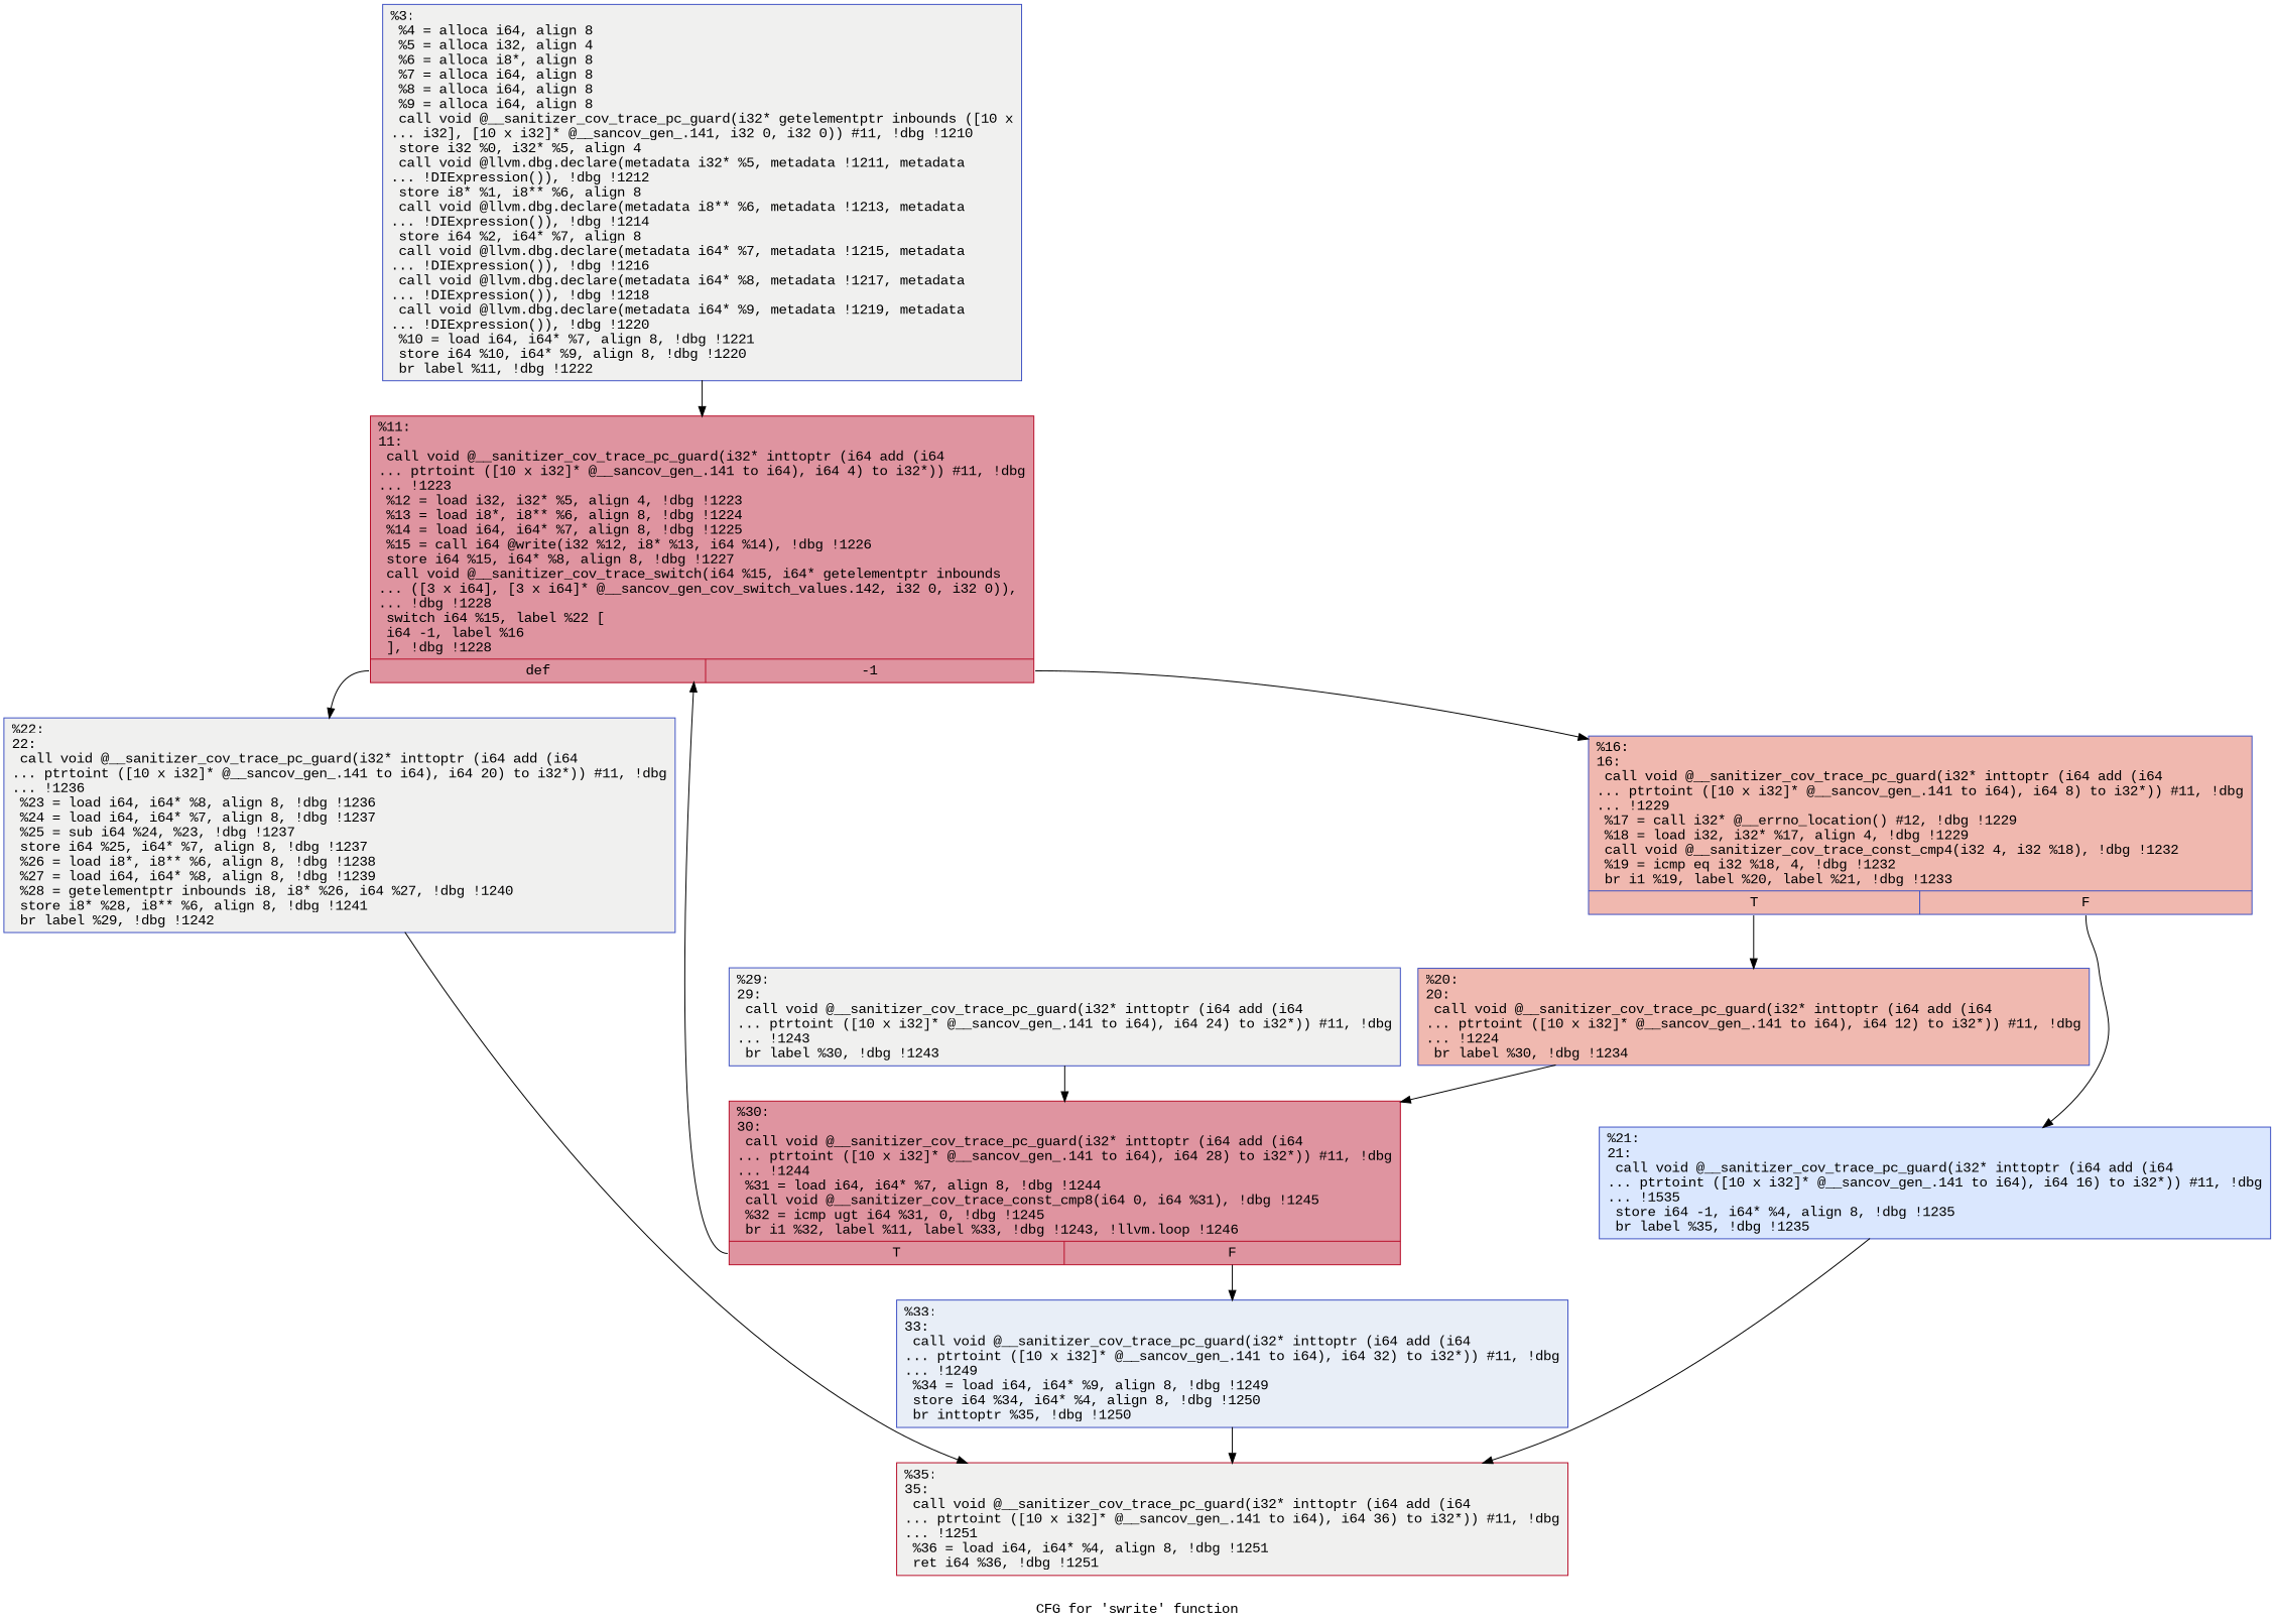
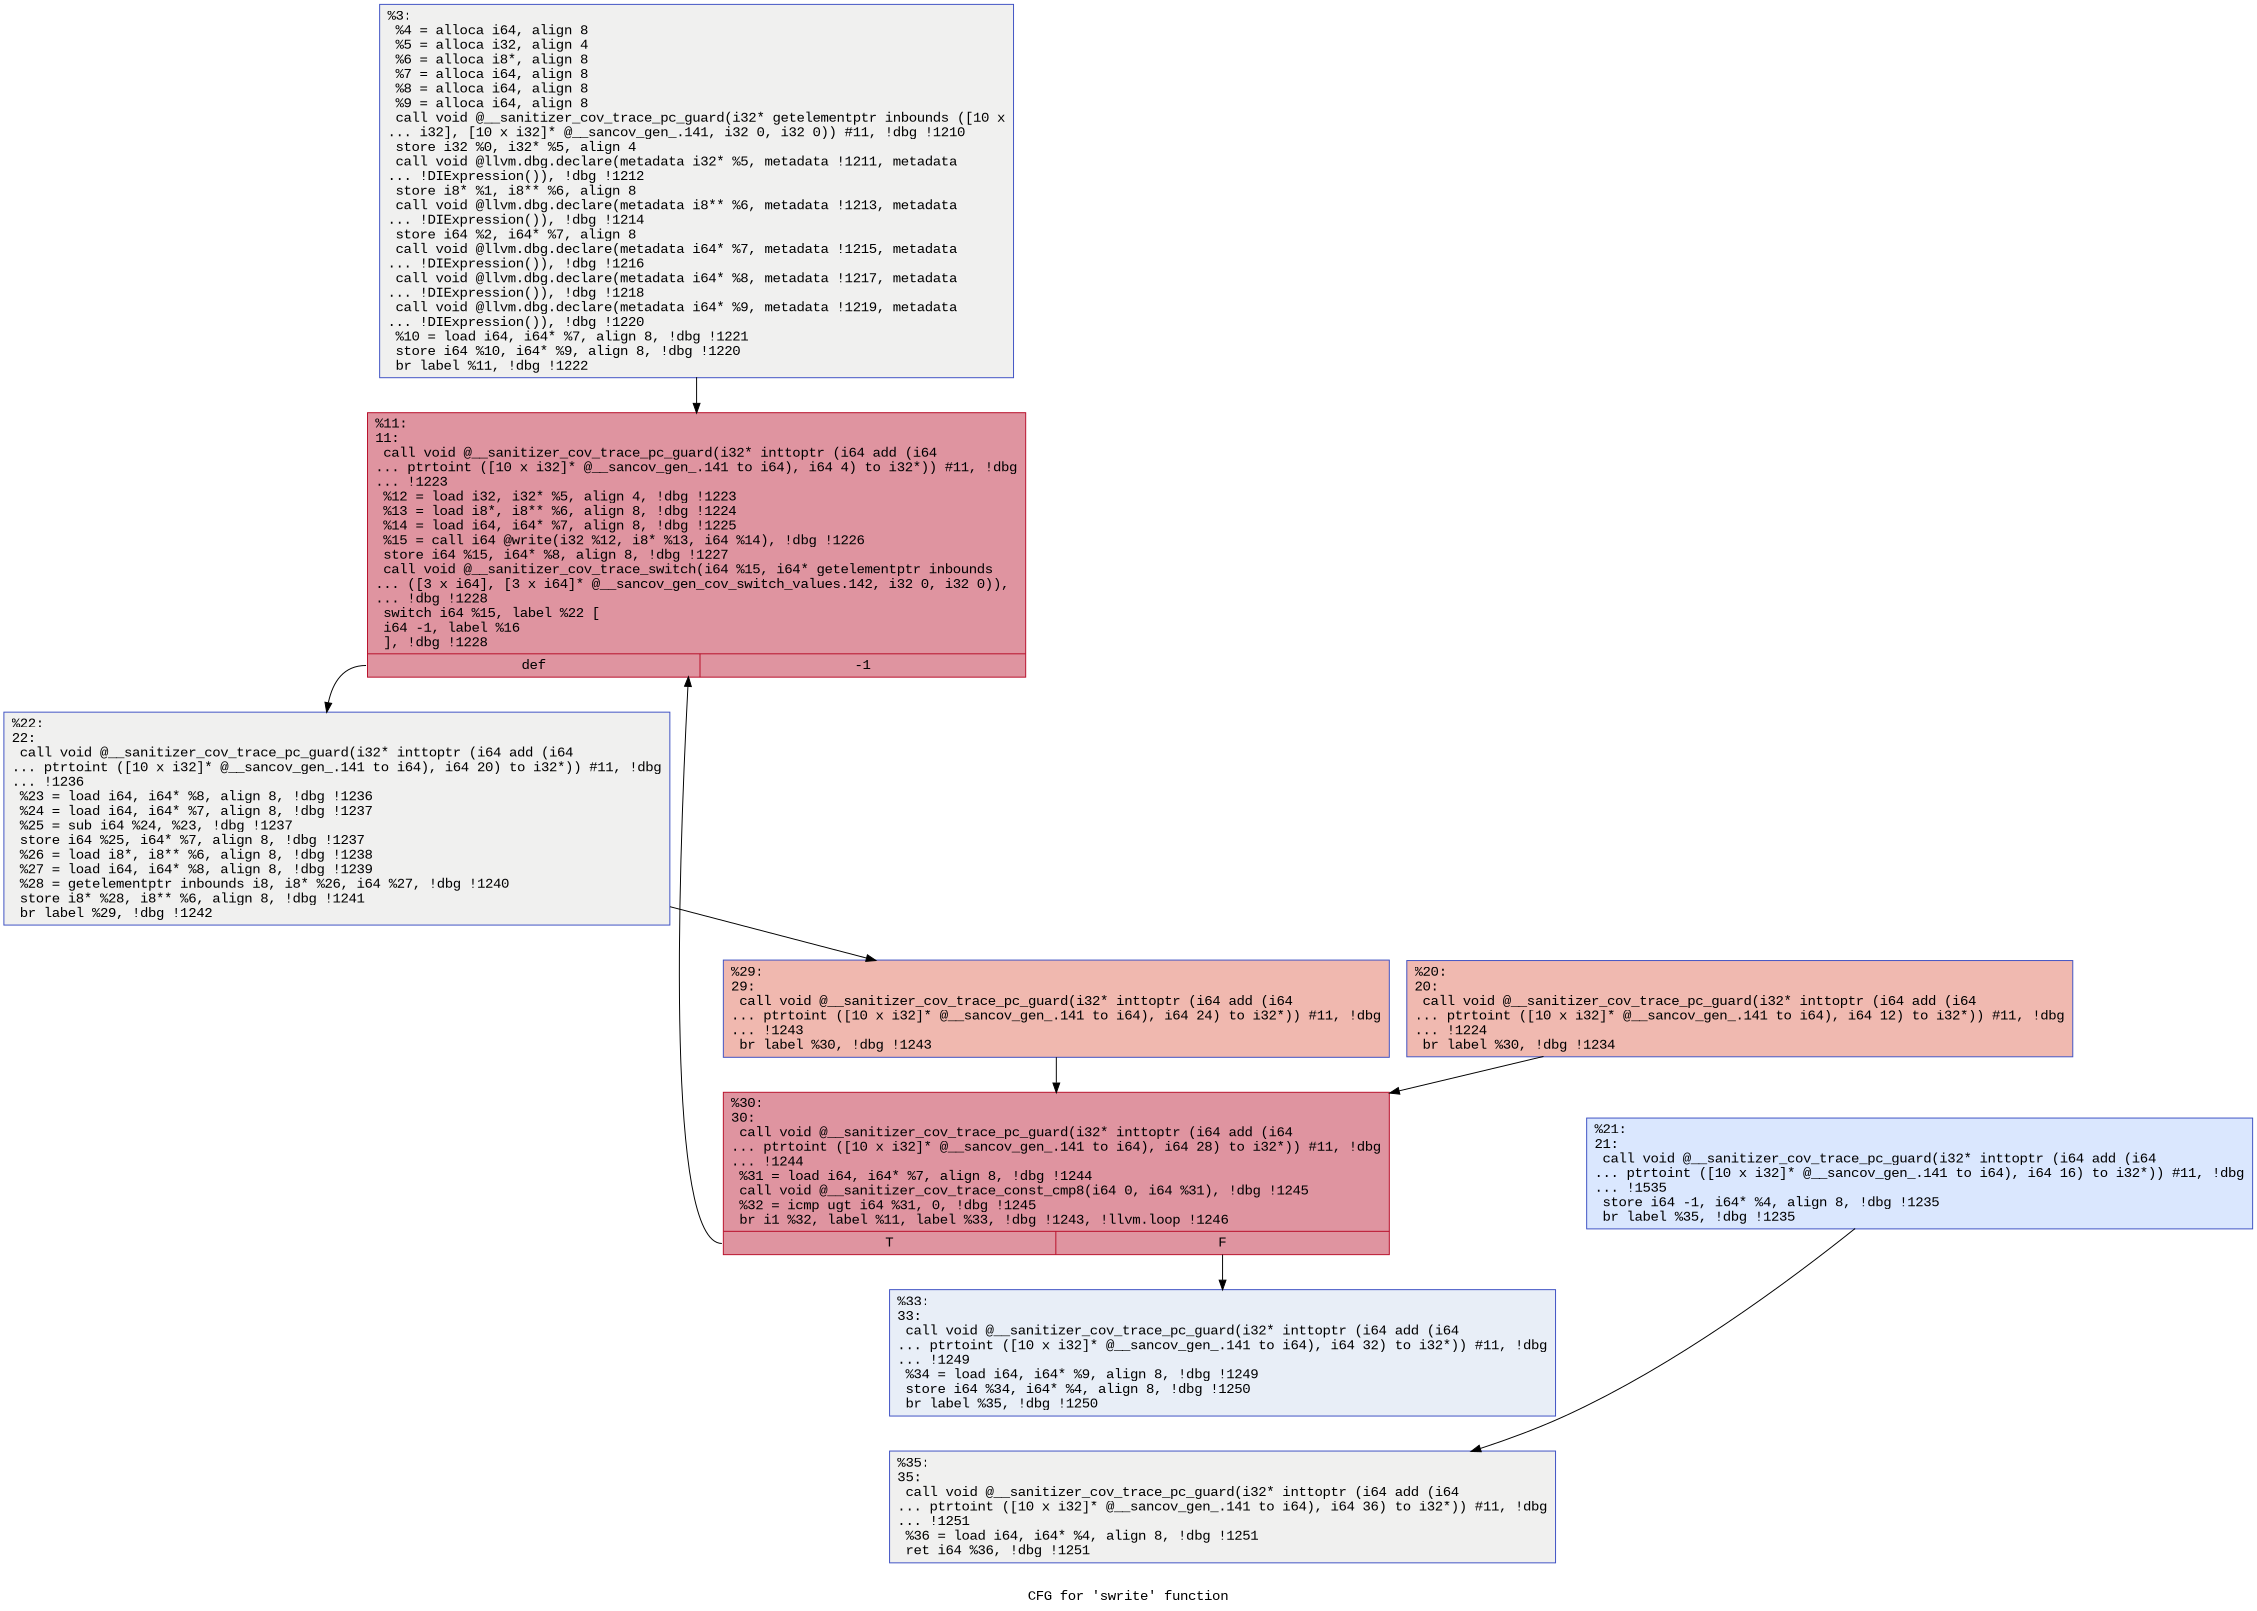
  digraph {
    fontname="Liberation Mono"
    label="CFG for 'swrite' function"
    node [color="#3d50c3ff" fillcolor="#dedcdb70" fontname="Liberation Mono" shape=record style=filled]
    edge [fontname="Liberation Mono"]
    n1 [label="{%3:\l  %4 = alloca i64, align 8\l  %5 = alloca i32, align 4\l  %6 = alloca i8*, align 8\l  %7 = alloca i64, align 8\l  %8 = alloca i64, align 8\l  %9 = alloca i64, align 8\l  call void @__sanitizer_cov_trace_pc_guard(i32* getelementptr inbounds ([10 x\l... i32], [10 x i32]* @__sancov_gen_.141, i32 0, i32 0)) #11, !dbg !1210\l  store i32 %0, i32* %5, align 4\l  call void @llvm.dbg.declare(metadata i32* %5, metadata !1211, metadata\l... !DIExpression()), !dbg !1212\l  store i8* %1, i8** %6, align 8\l  call void @llvm.dbg.declare(metadata i8** %6, metadata !1213, metadata\l... !DIExpression()), !dbg !1214\l  store i64 %2, i64* %7, align 8\l  call void @llvm.dbg.declare(metadata i64* %7, metadata !1215, metadata\l... !DIExpression()), !dbg !1216\l  call void @llvm.dbg.declare(metadata i64* %8, metadata !1217, metadata\l... !DIExpression()), !dbg !1218\l  call void @llvm.dbg.declare(metadata i64* %9, metadata !1219, metadata\l... !DIExpression()), !dbg !1220\l  %10 = load i64, i64* %7, align 8, !dbg !1221\l  store i64 %10, i64* %9, align 8, !dbg !1220\l  br label %11, !dbg !1222\l}"]
    n2 [color="#b70d28ff" fillcolor="#b70d2870" label="{%11:\l11:                                               \l  call void @__sanitizer_cov_trace_pc_guard(i32* inttoptr (i64 add (i64\l... ptrtoint ([10 x i32]* @__sancov_gen_.141 to i64), i64 4) to i32*)) #11, !dbg\l... !1223\l  %12 = load i32, i32* %5, align 4, !dbg !1223\l  %13 = load i8*, i8** %6, align 8, !dbg !1224\l  %14 = load i64, i64* %7, align 8, !dbg !1225\l  %15 = call i64 @write(i32 %12, i8* %13, i64 %14), !dbg !1226\l  store i64 %15, i64* %8, align 8, !dbg !1227\l  call void @__sanitizer_cov_trace_switch(i64 %15, i64* getelementptr inbounds\l... ([3 x i64], [3 x i64]* @__sancov_gen_cov_switch_values.142, i32 0, i32 0)),\l... !dbg !1228\l  switch i64 %15, label %22 [\l    i64 -1, label %16\l  ], !dbg !1228\l|{<s0>def|<s1>-1}}"]
    n3 [label="{%22:\l22:                                               \l  call void @__sanitizer_cov_trace_pc_guard(i32* inttoptr (i64 add (i64\l... ptrtoint ([10 x i32]* @__sancov_gen_.141 to i64), i64 20) to i32*)) #11, !dbg\l... !1236\l  %23 = load i64, i64* %8, align 8, !dbg !1236\l  %24 = load i64, i64* %7, align 8, !dbg !1237\l  %25 = sub i64 %24, %23, !dbg !1237\l  store i64 %25, i64* %7, align 8, !dbg !1237\l  %26 = load i8*, i8** %6, align 8, !dbg !1238\l  %27 = load i64, i64* %8, align 8, !dbg !1239\l  %28 = getelementptr inbounds i8, i8* %26, i64 %27, !dbg !1240\l  store i8* %28, i8** %6, align 8, !dbg !1241\l  br label %29, !dbg !1242\l}"]
-   n4 [fillcolor="#dc5d4a70" label="{%16:\l16:                                               \l  call void @__sanitizer_cov_trace_pc_guard(i32* inttoptr (i64 add (i64\l... ptrtoint ([10 x i32]* @__sancov_gen_.141 to i64), i64 8) to i32*)) #11, !dbg\l... !1229\l  %17 = call i32* @__errno_location() #12, !dbg !1229\l  %18 = load i32, i32* %17, align 4, !dbg !1229\l  call void @__sanitizer_cov_trace_const_cmp4(i32 4, i32 %18), !dbg !1232\l  %19 = icmp eq i32 %18, 4, !dbg !1232\l  br i1 %19, label %20, label %21, !dbg !1233\l|{<s0>T|<s1>F}}"]
-   n5 [label="{%29:\l29:                                               \l  call void @__sanitizer_cov_trace_pc_guard(i32* inttoptr (i64 add (i64\l... ptrtoint ([10 x i32]* @__sancov_gen_.141 to i64), i64 24) to i32*)) #11, !dbg\l... !1243\l  br label %30, !dbg !1243\l}"]
+   n5 [fillcolor="#dc5d4a70" label="{%29:\l29:                                               \l  call void @__sanitizer_cov_trace_pc_guard(i32* inttoptr (i64 add (i64\l... ptrtoint ([10 x i32]* @__sancov_gen_.141 to i64), i64 24) to i32*)) #11, !dbg\l... !1243\l  br label %30, !dbg !1243\l}"]
    n6 [fillcolor="#de614d70" label="{%20:\l20:                                               \l  call void @__sanitizer_cov_trace_pc_guard(i32* inttoptr (i64 add (i64\l... ptrtoint ([10 x i32]* @__sancov_gen_.141 to i64), i64 12) to i32*)) #11, !dbg\l... !1224\l  br label %30, !dbg !1234\l}"]
    n7 [fillcolor="#abc8fd70" label="{%21:\l21:                                               \l  call void @__sanitizer_cov_trace_pc_guard(i32* inttoptr (i64 add (i64\l... ptrtoint ([10 x i32]* @__sancov_gen_.141 to i64), i64 16) to i32*)) #11, !dbg\l... !1535\l  store i64 -1, i64* %4, align 8, !dbg !1235\l  br label %35, !dbg !1235\l}"]
    n8 [color="#b70d28ff" fillcolor="#b70d2870" label="{%30:\l30:                                               \l  call void @__sanitizer_cov_trace_pc_guard(i32* inttoptr (i64 add (i64\l... ptrtoint ([10 x i32]* @__sancov_gen_.141 to i64), i64 28) to i32*)) #11, !dbg\l... !1244\l  %31 = load i64, i64* %7, align 8, !dbg !1244\l  call void @__sanitizer_cov_trace_const_cmp8(i64 0, i64 %31), !dbg !1245\l  %32 = icmp ugt i64 %31, 0, !dbg !1245\l  br i1 %32, label %11, label %33, !dbg !1243, !llvm.loop !1246\l|{<s0>T|<s1>F}}"]
-   n9 [color="#b70d28ff" label="{%35:\l35:                                               \l  call void @__sanitizer_cov_trace_pc_guard(i32* inttoptr (i64 add (i64\l... ptrtoint ([10 x i32]* @__sancov_gen_.141 to i64), i64 36) to i32*)) #11, !dbg\l... !1251\l  %36 = load i64, i64* %4, align 8, !dbg !1251\l  ret i64 %36, !dbg !1251\l}"]
-   n10 [fillcolor="#cbd8ee70" label="{%33:\l33:                                               \l  call void @__sanitizer_cov_trace_pc_guard(i32* inttoptr (i64 add (i64\l... ptrtoint ([10 x i32]* @__sancov_gen_.141 to i64), i64 32) to i32*)) #11, !dbg\l... !1249\l  %34 = load i64, i64* %9, align 8, !dbg !1249\l  store i64 %34, i64* %4, align 8, !dbg !1250\l  br inttoptr %35, !dbg !1250\l}"]
+   n9 [label="{%35:\l35:                                               \l  call void @__sanitizer_cov_trace_pc_guard(i32* inttoptr (i64 add (i64\l... ptrtoint ([10 x i32]* @__sancov_gen_.141 to i64), i64 36) to i32*)) #11, !dbg\l... !1251\l  %36 = load i64, i64* %4, align 8, !dbg !1251\l  ret i64 %36, !dbg !1251\l}"]
+   n10 [fillcolor="#cbd8ee70" label="{%33:\l33:                                               \l  call void @__sanitizer_cov_trace_pc_guard(i32* inttoptr (i64 add (i64\l... ptrtoint ([10 x i32]* @__sancov_gen_.141 to i64), i64 32) to i32*)) #11, !dbg\l... !1249\l  %34 = load i64, i64* %9, align 8, !dbg !1249\l  store i64 %34, i64* %4, align 8, !dbg !1250\l  br label %35, !dbg !1250\l}"]
    n1 -> n2
    n2 -> n3 [tailport=s0]
-   n2 -> n4 [tailport=s1]
-   n3 -> n9
-   n4 -> n6 [tailport=s0]
-   n4 -> n7 [tailport=s1]
+   n3 -> n5
    n5 -> n8
    n6 -> n8
    n7 -> n9
    n8 -> n2 [tailport=s0]
    n8 -> n10 [tailport=s1]
-   n10 -> n9
  }
